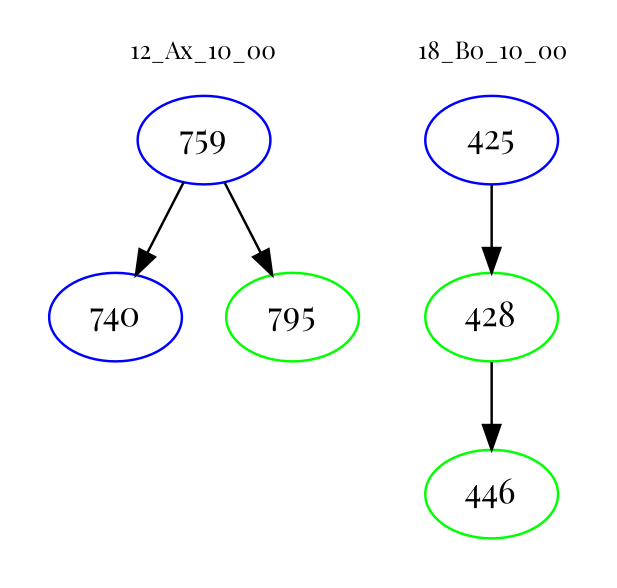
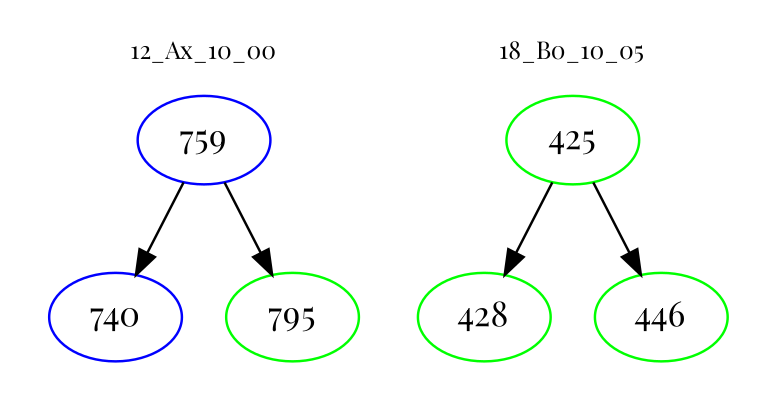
  digraph {
    fontname="Playfair Display"
    node [color=blue fontname="Playfair Display"]
    edge [color=black fontname="Playfair Display"]
    n1 [label=759]
    n2 [label=740]
    n3 [color=green label=795]
-   n4 [label=425]
+   n4 [color=green label=425]
    n5 [color=green label=428]
    n6 [color=green label=446]
    subgraph cluster_1 {
      color=white
      fontsize=10
      label="12_Ax_10_00"
      n1
      n2
      n3
    }
    subgraph cluster_2 {
      color=white
      fontsize=10
-     label="18_B0_10_00"
+     label="18_B0_10_05"
      n4
      n5
      n6
    }
    n1 -> n2
    n1 -> n3
    n4 -> n5
-   n5 -> n6
+   n4 -> n6
  }
